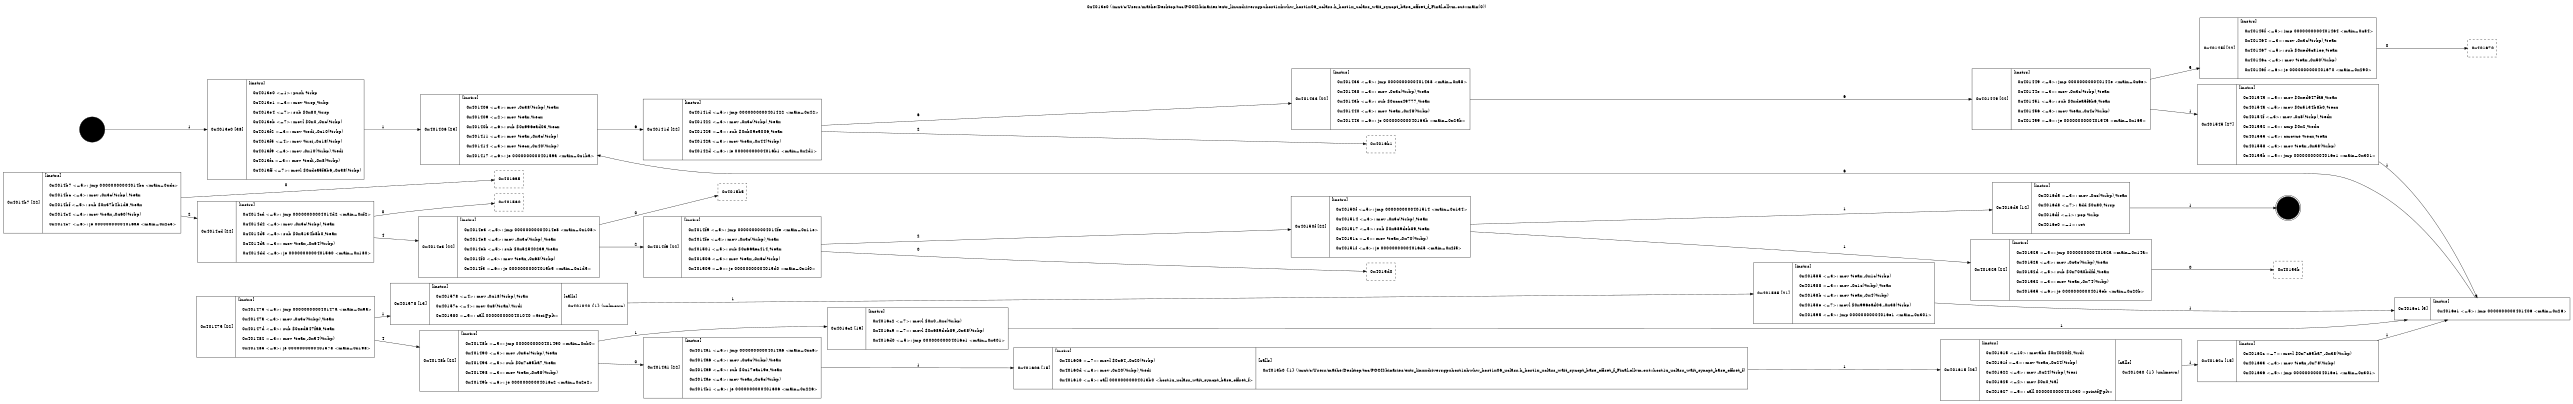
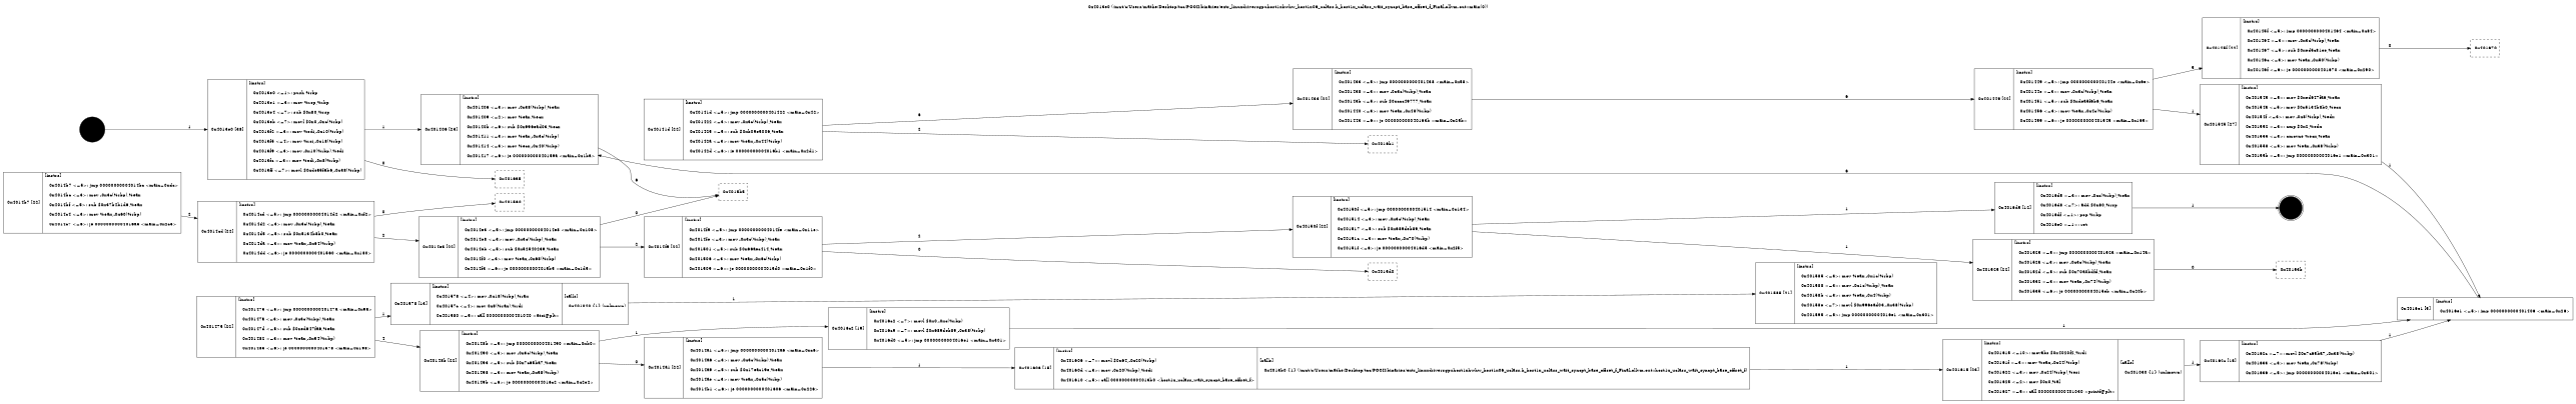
  digraph {
    label="0x4013e0 (/mnt/c/Users/mathe/Desktop/tcc/POCII/binaries/extr_linuxdriversgpuhost1xhwhw_host1x06_uclass.h_host1x_uclass_wait_syncpt_base_offset_f_Final-ollvm.out::main(0))"
    labelloc=t
    rankdir=LR
    node [shape=record]
    Entry [fillcolor=black height=0.3 shape=circle style=filled width=0.3]
    n2 [label="{\n     0x4013e0 [38]\l\n     | [instrs]\l\n     &nbsp;&nbsp;0x4013e0 \<+1\>: push %rbp\l\n     &nbsp;&nbsp;0x4013e1 \<+3\>: mov %rsp,%rbp\l\n     &nbsp;&nbsp;0x4013e4 \<+7\>: sub $0x80,%rsp\l\n     &nbsp;&nbsp;0x4013eb \<+7\>: movl $0x0,-0xc(%rbp)\l\n     &nbsp;&nbsp;0x4013f2 \<+3\>: mov %edi,-0x10(%rbp)\l\n     &nbsp;&nbsp;0x4013f5 \<+4\>: mov %rsi,-0x18(%rbp)\l\n     &nbsp;&nbsp;0x4013f9 \<+3\>: mov -0x10(%rbp),%edi\l\n     &nbsp;&nbsp;0x4013fc \<+3\>: mov %edi,-0x8(%rbp)\l\n     &nbsp;&nbsp;0x4013ff \<+7\>: movl $0xdea5f6b6,-0x38(%rbp)\l\n  }"]
    n3 [label="{\n     0x401406 [23]\l\n     | [instrs]\l\n     &nbsp;&nbsp;0x401406 \<+3\>: mov -0x38(%rbp),%eax\l\n     &nbsp;&nbsp;0x401409 \<+2\>: mov %eax,%ecx\l\n     &nbsp;&nbsp;0x40140b \<+6\>: sub $0x996ead03,%ecx\l\n     &nbsp;&nbsp;0x401411 \<+3\>: mov %eax,-0x3c(%rbp)\l\n     &nbsp;&nbsp;0x401414 \<+3\>: mov %ecx,-0x40(%rbp)\l\n     &nbsp;&nbsp;0x401417 \<+6\>: je 000000000040159a \<main+0x1ba\>\l\n  }"]
    n4 [label="{\n     0x40141d [22]\l\n     | [instrs]\l\n     &nbsp;&nbsp;0x40141d \<+5\>: jmp 0000000000401422 \<main+0x42\>\l\n     &nbsp;&nbsp;0x401422 \<+3\>: mov -0x3c(%rbp),%eax\l\n     &nbsp;&nbsp;0x401425 \<+5\>: sub $0xb09e5006,%eax\l\n     &nbsp;&nbsp;0x40142a \<+3\>: mov %eax,-0x44(%rbp)\l\n     &nbsp;&nbsp;0x40142d \<+6\>: je 00000000004016b1 \<main+0x2d1\>\l\n  }"]
    n5 [label="{\n     0x4016b1\l\n  }" style=dashed]
    n6 [label="{\n     0x401433 [22]\l\n     | [instrs]\l\n     &nbsp;&nbsp;0x401433 \<+5\>: jmp 0000000000401438 \<main+0x58\>\l\n     &nbsp;&nbsp;0x401438 \<+3\>: mov -0x3c(%rbp),%eax\l\n     &nbsp;&nbsp;0x40143b \<+5\>: sub $0xccc49777,%eax\l\n     &nbsp;&nbsp;0x401440 \<+3\>: mov %eax,-0x48(%rbp)\l\n     &nbsp;&nbsp;0x401443 \<+6\>: je 000000000040163b \<main+0x25b\>\l\n  }"]
    n7 [label="{\n     0x4016e1 [5]\l\n     | [instrs]\l\n     &nbsp;&nbsp;0x4016e1 \<+5\>: jmp 0000000000401406 \<main+0x26\>\l\n  }"]
    n8 [label="{\n     0x401449 [22]\l\n     | [instrs]\l\n     &nbsp;&nbsp;0x401449 \<+5\>: jmp 000000000040144e \<main+0x6e\>\l\n     &nbsp;&nbsp;0x40144e \<+3\>: mov -0x3c(%rbp),%eax\l\n     &nbsp;&nbsp;0x401451 \<+5\>: sub $0xdea5f6b6,%eax\l\n     &nbsp;&nbsp;0x401456 \<+3\>: mov %eax,-0x4c(%rbp)\l\n     &nbsp;&nbsp;0x401459 \<+6\>: je 0000000000401545 \<main+0x165\>\l\n  }"]
    Exit [fillcolor=black height=0.3 peripheries=2 shape=circle style=filled width=0.3]
    n10 [label="{\n     0x401545 [27]\l\n     | [instrs]\l\n     &nbsp;&nbsp;0x401545 \<+5\>: mov $0xed647fa6,%eax\l\n     &nbsp;&nbsp;0x40154a \<+5\>: mov $0x5134b8b0,%ecx\l\n     &nbsp;&nbsp;0x40154f \<+3\>: mov -0x8(%rbp),%edx\l\n     &nbsp;&nbsp;0x401552 \<+3\>: cmp $0x2,%edx\l\n     &nbsp;&nbsp;0x401555 \<+3\>: cmovne %ecx,%eax\l\n     &nbsp;&nbsp;0x401558 \<+3\>: mov %eax,-0x38(%rbp)\l\n     &nbsp;&nbsp;0x40155b \<+5\>: jmp 00000000004016e1 \<main+0x301\>\l\n  }"]
    n11 [label="{\n     0x40145f [22]\l\n     | [instrs]\l\n     &nbsp;&nbsp;0x40145f \<+5\>: jmp 0000000000401464 \<main+0x84\>\l\n     &nbsp;&nbsp;0x401464 \<+3\>: mov -0x3c(%rbp),%eax\l\n     &nbsp;&nbsp;0x401467 \<+5\>: sub $0xed5c81ee,%eax\l\n     &nbsp;&nbsp;0x40146c \<+3\>: mov %eax,-0x50(%rbp)\l\n     &nbsp;&nbsp;0x40146f \<+6\>: je 0000000000401670 \<main+0x290\>\l\n  }"]
    n12 [label="{\n     0x40162c [15]\l\n     | [instrs]\l\n     &nbsp;&nbsp;0x40162c \<+7\>: movl $0x7c65ba7,-0x38(%rbp)\l\n     &nbsp;&nbsp;0x401633 \<+3\>: mov %eax,-0x78(%rbp)\l\n     &nbsp;&nbsp;0x401636 \<+5\>: jmp 00000000004016e1 \<main+0x301\>\l\n  }"]
    n13 [label="{\n     0x401670\l\n  }" style=dashed]
    n14 [label="{\n     0x401615 [23]\l\n     | [instrs]\l\n     &nbsp;&nbsp;0x401615 \<+10\>: movabs $0x4020f2,%rdi\l\n     &nbsp;&nbsp;0x40161f \<+3\>: mov %eax,-0x24(%rbp)\l\n     &nbsp;&nbsp;0x401622 \<+3\>: mov -0x24(%rbp),%esi\l\n     &nbsp;&nbsp;0x401625 \<+2\>: mov $0x0,%al\l\n     &nbsp;&nbsp;0x401627 \<+5\>: call 0000000000401030 \<printf@plt\>\l\n     | [calls]\l\n     &nbsp;&nbsp;0x401030 \{1\} (unknown)\l\n  }"]
    n15 [label="{\n     0x401475 [22]\l\n     | [instrs]\l\n     &nbsp;&nbsp;0x401475 \<+5\>: jmp 000000000040147a \<main+0x9a\>\l\n     &nbsp;&nbsp;0x40147a \<+3\>: mov -0x3c(%rbp),%eax\l\n     &nbsp;&nbsp;0x40147d \<+5\>: sub $0xed647fa6,%eax\l\n     &nbsp;&nbsp;0x401482 \<+3\>: mov %eax,-0x54(%rbp)\l\n     &nbsp;&nbsp;0x401485 \<+6\>: je 0000000000401578 \<main+0x198\>\l\n  }"]
    n16 [label="{\n     0x401578 [13]\l\n     | [instrs]\l\n     &nbsp;&nbsp;0x401578 \<+4\>: mov -0x18(%rbp),%rax\l\n     &nbsp;&nbsp;0x40157c \<+4\>: mov 0x8(%rax),%rdi\l\n     &nbsp;&nbsp;0x401580 \<+5\>: call 0000000000401040 \<atoi@plt\>\l\n     | [calls]\l\n     &nbsp;&nbsp;0x401040 \{1\} (unknown)\l\n  }"]
    n17 [label="{\n     0x40148b [22]\l\n     | [instrs]\l\n     &nbsp;&nbsp;0x40148b \<+5\>: jmp 0000000000401490 \<main+0xb0\>\l\n     &nbsp;&nbsp;0x401490 \<+3\>: mov -0x3c(%rbp),%eax\l\n     &nbsp;&nbsp;0x401493 \<+5\>: sub $0x7c65ba7,%eax\l\n     &nbsp;&nbsp;0x401498 \<+3\>: mov %eax,-0x58(%rbp)\l\n     &nbsp;&nbsp;0x40149b \<+6\>: je 00000000004016c2 \<main+0x2e2\>\l\n  }"]
    n18 [label="{\n     0x40153b\l\n  }" style=dashed]
    n19 [label="{\n     0x401585 [21]\l\n     | [instrs]\l\n     &nbsp;&nbsp;0x401585 \<+3\>: mov %eax,-0x1c(%rbp)\l\n     &nbsp;&nbsp;0x401588 \<+3\>: mov -0x1c(%rbp),%eax\l\n     &nbsp;&nbsp;0x40158b \<+3\>: mov %eax,-0x4(%rbp)\l\n     &nbsp;&nbsp;0x40158e \<+7\>: movl $0x996ead03,-0x38(%rbp)\l\n     &nbsp;&nbsp;0x401595 \<+5\>: jmp 00000000004016e1 \<main+0x301\>\l\n  }"]
    n20 [label="{\n     0x4016c2 [19]\l\n     | [instrs]\l\n     &nbsp;&nbsp;0x4016c2 \<+7\>: movl $0x0,-0xc(%rbp)\l\n     &nbsp;&nbsp;0x4016c9 \<+7\>: movl $0x689deb89,-0x38(%rbp)\l\n     &nbsp;&nbsp;0x4016d0 \<+5\>: jmp 00000000004016e1 \<main+0x301\>\l\n  }"]
    n21 [label="{\n     0x4014a1 [22]\l\n     | [instrs]\l\n     &nbsp;&nbsp;0x4014a1 \<+5\>: jmp 00000000004014a6 \<main+0xc6\>\l\n     &nbsp;&nbsp;0x4014a6 \<+3\>: mov -0x3c(%rbp),%eax\l\n     &nbsp;&nbsp;0x4014a9 \<+5\>: sub $0x17eac19e,%eax\l\n     &nbsp;&nbsp;0x4014ae \<+3\>: mov %eax,-0x5c(%rbp)\l\n     &nbsp;&nbsp;0x4014b1 \<+6\>: je 0000000000401606 \<main+0x226\>\l\n  }"]
    n22 [label="{\n     0x401606 [15]\l\n     | [instrs]\l\n     &nbsp;&nbsp;0x401606 \<+7\>: movl $0x64,-0x20(%rbp)\l\n     &nbsp;&nbsp;0x40160d \<+3\>: mov -0x20(%rbp),%edi\l\n     &nbsp;&nbsp;0x401610 \<+5\>: call 00000000004013b0 \<host1x_uclass_wait_syncpt_base_offset_f\>\l\n     | [calls]\l\n     &nbsp;&nbsp;0x4013b0 \{1\} (/mnt/c/Users/mathe/Desktop/tcc/POCII/binaries/extr_linuxdriversgpuhost1xhwhw_host1x06_uclass.h_host1x_uclass_wait_syncpt_base_offset_f_Final-ollvm.out::host1x_uclass_wait_syncpt_base_offset_f)\l\n  }"]
    n23 [label="{\n     0x401525 [22]\l\n     | [instrs]\l\n     &nbsp;&nbsp;0x401525 \<+5\>: jmp 000000000040152a \<main+0x14a\>\l\n     &nbsp;&nbsp;0x40152a \<+3\>: mov -0x3c(%rbp),%eax\l\n     &nbsp;&nbsp;0x40152d \<+5\>: sub $0x70a0bdfd,%eax\l\n     &nbsp;&nbsp;0x401532 \<+3\>: mov %eax,-0x74(%rbp)\l\n     &nbsp;&nbsp;0x401535 \<+6\>: je 00000000004015eb \<main+0x20b\>\l\n  }"]
    n24 [label="{\n     0x4014b7 [22]\l\n     | [instrs]\l\n     &nbsp;&nbsp;0x4014b7 \<+5\>: jmp 00000000004014bc \<main+0xdc\>\l\n     &nbsp;&nbsp;0x4014bc \<+3\>: mov -0x3c(%rbp),%eax\l\n     &nbsp;&nbsp;0x4014bf \<+5\>: sub $0x37b4b1d6,%eax\l\n     &nbsp;&nbsp;0x4014c4 \<+3\>: mov %eax,-0x60(%rbp)\l\n     &nbsp;&nbsp;0x4014c7 \<+6\>: je 00000000004016a5 \<main+0x2c5\>\l\n  }"]
    n25 [label="{\n     0x4016a5\l\n  }" style=dashed]
    n26 [label="{\n     0x4014cd [22]\l\n     | [instrs]\l\n     &nbsp;&nbsp;0x4014cd \<+5\>: jmp 00000000004014d2 \<main+0xf2\>\l\n     &nbsp;&nbsp;0x4014d2 \<+3\>: mov -0x3c(%rbp),%eax\l\n     &nbsp;&nbsp;0x4014d5 \<+5\>: sub $0x5134b8b0,%eax\l\n     &nbsp;&nbsp;0x4014da \<+3\>: mov %eax,-0x64(%rbp)\l\n     &nbsp;&nbsp;0x4014dd \<+6\>: je 0000000000401560 \<main+0x180\>\l\n  }"]
    n27 [label="{\n     0x4016d5 [12]\l\n     | [instrs]\l\n     &nbsp;&nbsp;0x4016d5 \<+3\>: mov -0xc(%rbp),%eax\l\n     &nbsp;&nbsp;0x4016d8 \<+7\>: add $0x80,%rsp\l\n     &nbsp;&nbsp;0x4016df \<+1\>: pop %rbp\l\n     &nbsp;&nbsp;0x4016e0 \<+1\>: ret\l\n  }"]
    n28 [label="{\n     0x401560\l\n  }" style=dashed]
    n29 [label="{\n     0x4014e3 [22]\l\n     | [instrs]\l\n     &nbsp;&nbsp;0x4014e3 \<+5\>: jmp 00000000004014e8 \<main+0x108\>\l\n     &nbsp;&nbsp;0x4014e8 \<+3\>: mov -0x3c(%rbp),%eax\l\n     &nbsp;&nbsp;0x4014eb \<+5\>: sub $0x52540239,%eax\l\n     &nbsp;&nbsp;0x4014f0 \<+3\>: mov %eax,-0x68(%rbp)\l\n     &nbsp;&nbsp;0x4014f3 \<+6\>: je 00000000004015b5 \<main+0x1d5\>\l\n  }"]
    n30 [label="{\n     0x40150f [22]\l\n     | [instrs]\l\n     &nbsp;&nbsp;0x40150f \<+5\>: jmp 0000000000401514 \<main+0x134\>\l\n     &nbsp;&nbsp;0x401514 \<+3\>: mov -0x3c(%rbp),%eax\l\n     &nbsp;&nbsp;0x401517 \<+5\>: sub $0x689deb89,%eax\l\n     &nbsp;&nbsp;0x40151c \<+3\>: mov %eax,-0x70(%rbp)\l\n     &nbsp;&nbsp;0x40151f \<+6\>: je 00000000004016d5 \<main+0x2f5\>\l\n  }"]
    n31 [label="{\n     0x4014f9 [22]\l\n     | [instrs]\l\n     &nbsp;&nbsp;0x4014f9 \<+5\>: jmp 00000000004014fe \<main+0x11e\>\l\n     &nbsp;&nbsp;0x4014fe \<+3\>: mov -0x3c(%rbp),%eax\l\n     &nbsp;&nbsp;0x401501 \<+5\>: sub $0x66aec414,%eax\l\n     &nbsp;&nbsp;0x401506 \<+3\>: mov %eax,-0x6c(%rbp)\l\n     &nbsp;&nbsp;0x401509 \<+6\>: je 00000000004015d0 \<main+0x1f0\>\l\n  }"]
    n32 [label="{\n     0x4015b5\l\n  }" style=dashed]
    n33 [label="{\n     0x4015d0\l\n  }" style=dashed]
    Entry -> n2 [label=" 1"]
    n2 -> n3 [label=" 1"]
-   n3 -> n4 [label=" 6"]
+   n3 -> n32 [label=" 6"]
    n4 -> n5 [label=" 2"]
    n4 -> n6 [label=" 6"]
    n6 -> n8 [label=" 6"]
    n7 -> n3 [label=" 6"]
    n8 -> n10 [label=" 1"]
    n8 -> n11 [label=" 5"]
    n10 -> n7 [label=" 1"]
    n11 -> n13 [label=" 0"]
    n12 -> n7 [label=" 1"]
    n14 -> n12 [label=" 1"]
    n15 -> n16 [label=" 1"]
    n15 -> n17 [label=" 4"]
    n16 -> n19 [label=" 1"]
    n17 -> n20 [label=" 1"]
    n17 -> n21 [label=" 0"]
-   n19 -> n7 [label=" 1"]
    n20 -> n7 [label=" 1"]
    n21 -> n22 [label=" 1"]
    n22 -> n14 [label=" 1"]
    n23 -> n18 [label=" 0"]
-   n24 -> n25 [label=" 0"]
+   n2 -> n25 [label=" 0"]
    n24 -> n26 [label=" 2"]
    n26 -> n28 [label=" 0"]
-   n26 -> n29 [label=" 4"]
+   n26 -> n29 [label=" 2"]
    n27 -> Exit [label=" 1"]
    n29 -> n31 [label=" 2"]
    n29 -> n32 [label=" 0"]
    n30 -> n23 [label=" 1"]
    n30 -> n27 [label=" 1"]
    n31 -> n30 [label=" 2"]
    n31 -> n33 [label=" 0"]
  }
